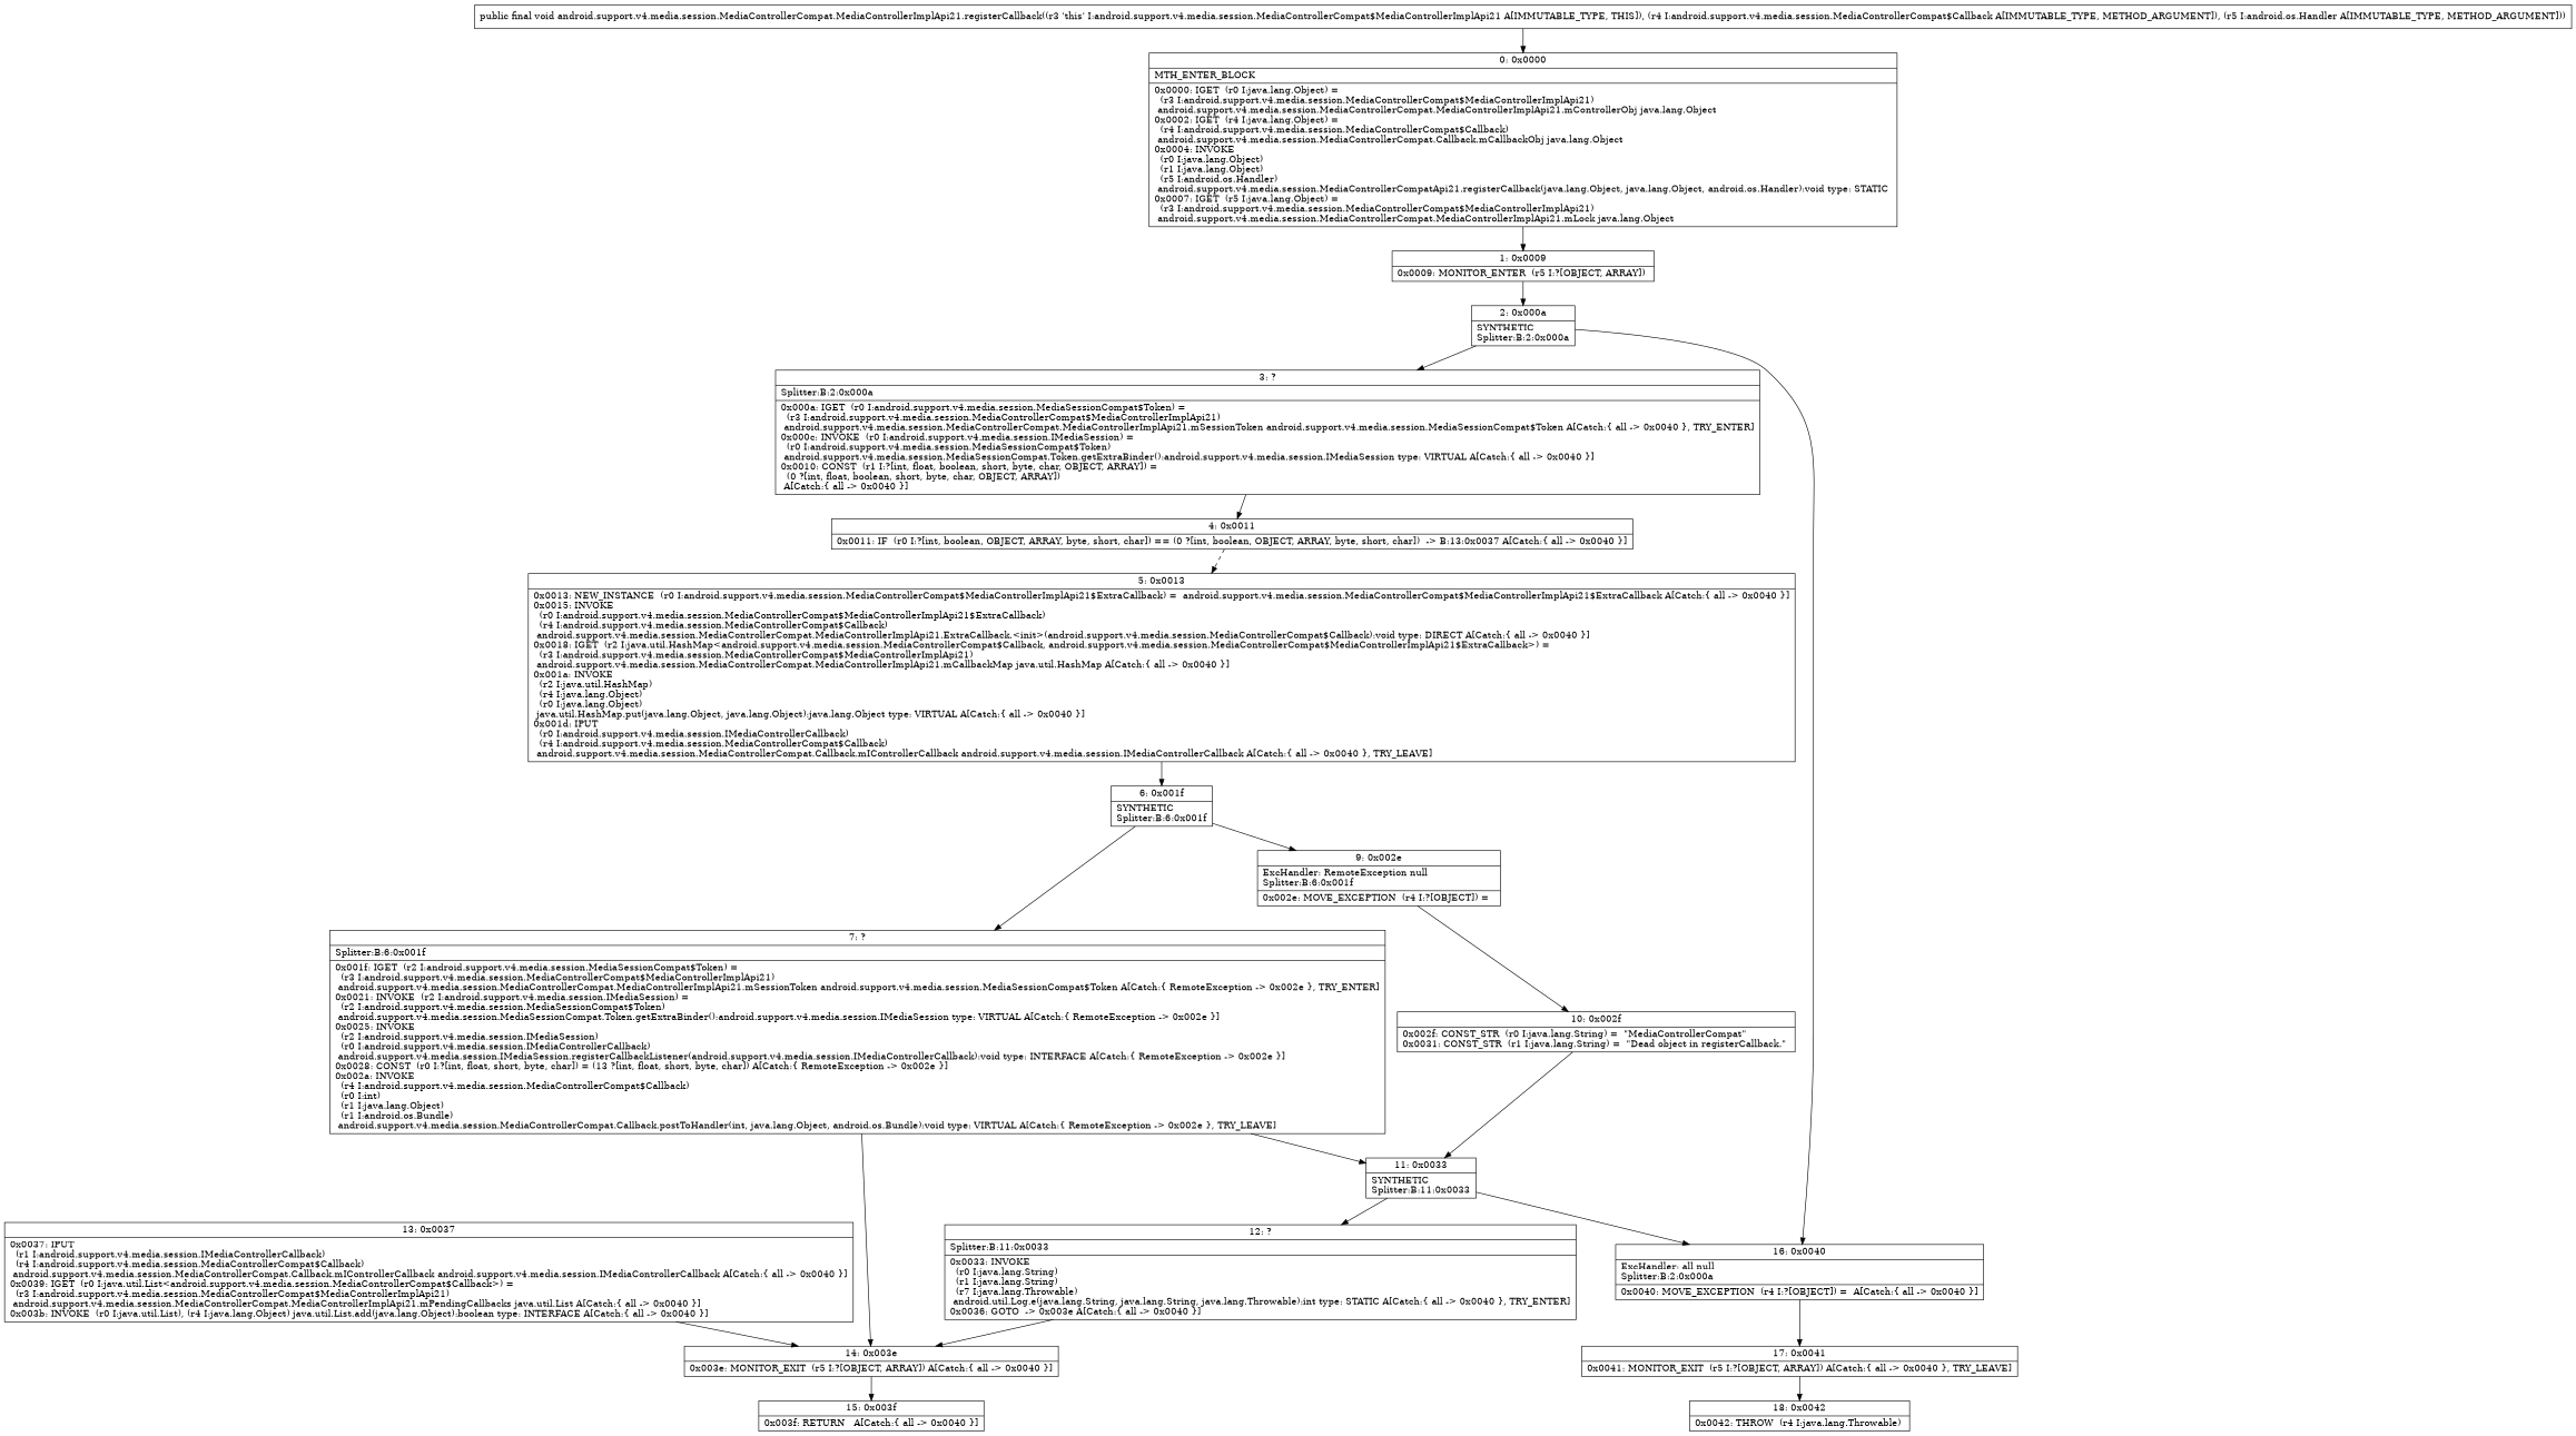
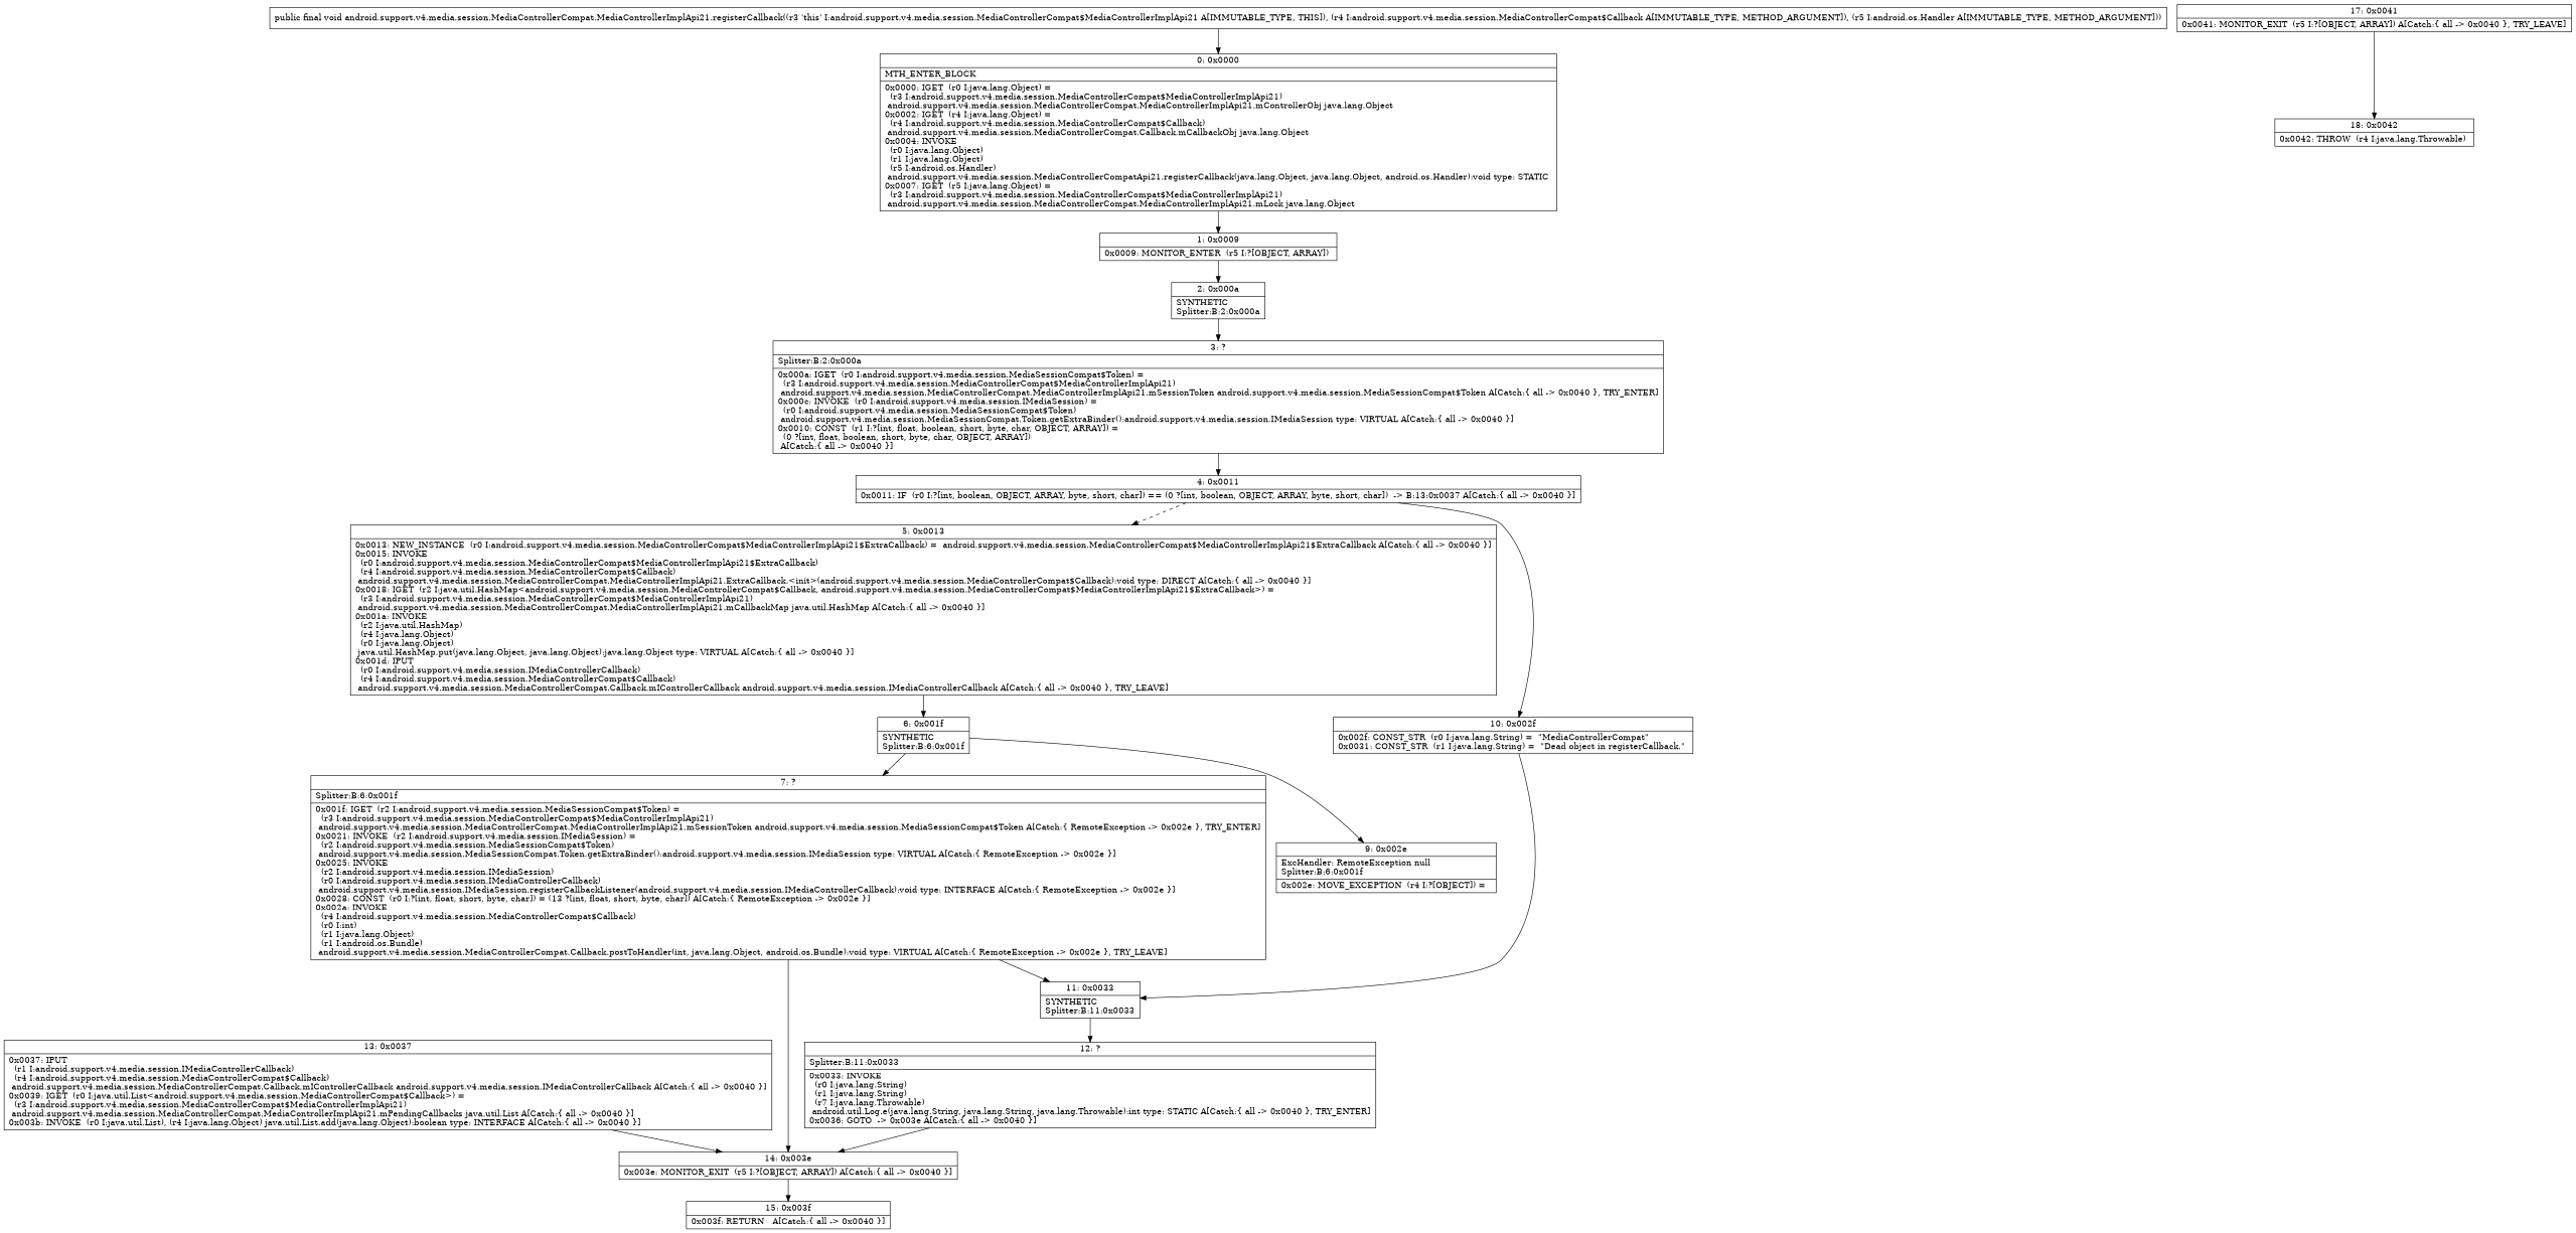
  digraph {
    node [shape=record]
    n1 [label="{0\:\ 0x0000|MTH_ENTER_BLOCK\l|0x0000: IGET  (r0 I:java.lang.Object) = \l  (r3 I:android.support.v4.media.session.MediaControllerCompat$MediaControllerImplApi21)\l android.support.v4.media.session.MediaControllerCompat.MediaControllerImplApi21.mControllerObj java.lang.Object \l0x0002: IGET  (r4 I:java.lang.Object) = \l  (r4 I:android.support.v4.media.session.MediaControllerCompat$Callback)\l android.support.v4.media.session.MediaControllerCompat.Callback.mCallbackObj java.lang.Object \l0x0004: INVOKE  \l  (r0 I:java.lang.Object)\l  (r1 I:java.lang.Object)\l  (r5 I:android.os.Handler)\l android.support.v4.media.session.MediaControllerCompatApi21.registerCallback(java.lang.Object, java.lang.Object, android.os.Handler):void type: STATIC \l0x0007: IGET  (r5 I:java.lang.Object) = \l  (r3 I:android.support.v4.media.session.MediaControllerCompat$MediaControllerImplApi21)\l android.support.v4.media.session.MediaControllerCompat.MediaControllerImplApi21.mLock java.lang.Object \l}"]
    n2 [label="{1\:\ 0x0009|0x0009: MONITOR_ENTER  (r5 I:?[OBJECT, ARRAY]) \l}"]
    n3 [label="{2\:\ 0x000a|SYNTHETIC\lSplitter:B:2:0x000a\l}"]
    n4 [label="{3\:\ ?|Splitter:B:2:0x000a\l|0x000a: IGET  (r0 I:android.support.v4.media.session.MediaSessionCompat$Token) = \l  (r3 I:android.support.v4.media.session.MediaControllerCompat$MediaControllerImplApi21)\l android.support.v4.media.session.MediaControllerCompat.MediaControllerImplApi21.mSessionToken android.support.v4.media.session.MediaSessionCompat$Token A[Catch:\{ all \-\> 0x0040 \}, TRY_ENTER]\l0x000c: INVOKE  (r0 I:android.support.v4.media.session.IMediaSession) = \l  (r0 I:android.support.v4.media.session.MediaSessionCompat$Token)\l android.support.v4.media.session.MediaSessionCompat.Token.getExtraBinder():android.support.v4.media.session.IMediaSession type: VIRTUAL A[Catch:\{ all \-\> 0x0040 \}]\l0x0010: CONST  (r1 I:?[int, float, boolean, short, byte, char, OBJECT, ARRAY]) = \l  (0 ?[int, float, boolean, short, byte, char, OBJECT, ARRAY])\l A[Catch:\{ all \-\> 0x0040 \}]\l}"]
-   n5 [label="{16\:\ 0x0040|ExcHandler: all null\lSplitter:B:2:0x000a\l|0x0040: MOVE_EXCEPTION  (r4 I:?[OBJECT]) =  A[Catch:\{ all \-\> 0x0040 \}]\l}"]
    n6 [label="{4\:\ 0x0011|0x0011: IF  (r0 I:?[int, boolean, OBJECT, ARRAY, byte, short, char]) == (0 ?[int, boolean, OBJECT, ARRAY, byte, short, char])  \-\> B:13:0x0037 A[Catch:\{ all \-\> 0x0040 \}]\l}"]
    n7 [label="{17\:\ 0x0041|0x0041: MONITOR_EXIT  (r5 I:?[OBJECT, ARRAY]) A[Catch:\{ all \-\> 0x0040 \}, TRY_LEAVE]\l}"]
    n8 [label="{5\:\ 0x0013|0x0013: NEW_INSTANCE  (r0 I:android.support.v4.media.session.MediaControllerCompat$MediaControllerImplApi21$ExtraCallback) =  android.support.v4.media.session.MediaControllerCompat$MediaControllerImplApi21$ExtraCallback A[Catch:\{ all \-\> 0x0040 \}]\l0x0015: INVOKE  \l  (r0 I:android.support.v4.media.session.MediaControllerCompat$MediaControllerImplApi21$ExtraCallback)\l  (r4 I:android.support.v4.media.session.MediaControllerCompat$Callback)\l android.support.v4.media.session.MediaControllerCompat.MediaControllerImplApi21.ExtraCallback.\<init\>(android.support.v4.media.session.MediaControllerCompat$Callback):void type: DIRECT A[Catch:\{ all \-\> 0x0040 \}]\l0x0018: IGET  (r2 I:java.util.HashMap\<android.support.v4.media.session.MediaControllerCompat$Callback, android.support.v4.media.session.MediaControllerCompat$MediaControllerImplApi21$ExtraCallback\>) = \l  (r3 I:android.support.v4.media.session.MediaControllerCompat$MediaControllerImplApi21)\l android.support.v4.media.session.MediaControllerCompat.MediaControllerImplApi21.mCallbackMap java.util.HashMap A[Catch:\{ all \-\> 0x0040 \}]\l0x001a: INVOKE  \l  (r2 I:java.util.HashMap)\l  (r4 I:java.lang.Object)\l  (r0 I:java.lang.Object)\l java.util.HashMap.put(java.lang.Object, java.lang.Object):java.lang.Object type: VIRTUAL A[Catch:\{ all \-\> 0x0040 \}]\l0x001d: IPUT  \l  (r0 I:android.support.v4.media.session.IMediaControllerCallback)\l  (r4 I:android.support.v4.media.session.MediaControllerCompat$Callback)\l android.support.v4.media.session.MediaControllerCompat.Callback.mIControllerCallback android.support.v4.media.session.IMediaControllerCallback A[Catch:\{ all \-\> 0x0040 \}, TRY_LEAVE]\l}"]
    n9 [label="{6\:\ 0x001f|SYNTHETIC\lSplitter:B:6:0x001f\l}"]
    n10 [label="{13\:\ 0x0037|0x0037: IPUT  \l  (r1 I:android.support.v4.media.session.IMediaControllerCallback)\l  (r4 I:android.support.v4.media.session.MediaControllerCompat$Callback)\l android.support.v4.media.session.MediaControllerCompat.Callback.mIControllerCallback android.support.v4.media.session.IMediaControllerCallback A[Catch:\{ all \-\> 0x0040 \}]\l0x0039: IGET  (r0 I:java.util.List\<android.support.v4.media.session.MediaControllerCompat$Callback\>) = \l  (r3 I:android.support.v4.media.session.MediaControllerCompat$MediaControllerImplApi21)\l android.support.v4.media.session.MediaControllerCompat.MediaControllerImplApi21.mPendingCallbacks java.util.List A[Catch:\{ all \-\> 0x0040 \}]\l0x003b: INVOKE  (r0 I:java.util.List), (r4 I:java.lang.Object) java.util.List.add(java.lang.Object):boolean type: INTERFACE A[Catch:\{ all \-\> 0x0040 \}]\l}"]
    n11 [label="{14\:\ 0x003e|0x003e: MONITOR_EXIT  (r5 I:?[OBJECT, ARRAY]) A[Catch:\{ all \-\> 0x0040 \}]\l}"]
    n12 [label="{7\:\ ?|Splitter:B:6:0x001f\l|0x001f: IGET  (r2 I:android.support.v4.media.session.MediaSessionCompat$Token) = \l  (r3 I:android.support.v4.media.session.MediaControllerCompat$MediaControllerImplApi21)\l android.support.v4.media.session.MediaControllerCompat.MediaControllerImplApi21.mSessionToken android.support.v4.media.session.MediaSessionCompat$Token A[Catch:\{ RemoteException \-\> 0x002e \}, TRY_ENTER]\l0x0021: INVOKE  (r2 I:android.support.v4.media.session.IMediaSession) = \l  (r2 I:android.support.v4.media.session.MediaSessionCompat$Token)\l android.support.v4.media.session.MediaSessionCompat.Token.getExtraBinder():android.support.v4.media.session.IMediaSession type: VIRTUAL A[Catch:\{ RemoteException \-\> 0x002e \}]\l0x0025: INVOKE  \l  (r2 I:android.support.v4.media.session.IMediaSession)\l  (r0 I:android.support.v4.media.session.IMediaControllerCallback)\l android.support.v4.media.session.IMediaSession.registerCallbackListener(android.support.v4.media.session.IMediaControllerCallback):void type: INTERFACE A[Catch:\{ RemoteException \-\> 0x002e \}]\l0x0028: CONST  (r0 I:?[int, float, short, byte, char]) = (13 ?[int, float, short, byte, char]) A[Catch:\{ RemoteException \-\> 0x002e \}]\l0x002a: INVOKE  \l  (r4 I:android.support.v4.media.session.MediaControllerCompat$Callback)\l  (r0 I:int)\l  (r1 I:java.lang.Object)\l  (r1 I:android.os.Bundle)\l android.support.v4.media.session.MediaControllerCompat.Callback.postToHandler(int, java.lang.Object, android.os.Bundle):void type: VIRTUAL A[Catch:\{ RemoteException \-\> 0x002e \}, TRY_LEAVE]\l}"]
    n13 [label="{9\:\ 0x002e|ExcHandler: RemoteException null\lSplitter:B:6:0x001f\l|0x002e: MOVE_EXCEPTION  (r4 I:?[OBJECT]) =  \l}"]
    n14 [label="{11\:\ 0x0033|SYNTHETIC\lSplitter:B:11:0x0033\l}"]
    n15 [label="{10\:\ 0x002f|0x002f: CONST_STR  (r0 I:java.lang.String) =  \"MediaControllerCompat\" \l0x0031: CONST_STR  (r1 I:java.lang.String) =  \"Dead object in registerCallback.\" \l}"]
    n16 [label="{15\:\ 0x003f|0x003f: RETURN   A[Catch:\{ all \-\> 0x0040 \}]\l}"]
    n17 [label="{12\:\ ?|Splitter:B:11:0x0033\l|0x0033: INVOKE  \l  (r0 I:java.lang.String)\l  (r1 I:java.lang.String)\l  (r7 I:java.lang.Throwable)\l android.util.Log.e(java.lang.String, java.lang.String, java.lang.Throwable):int type: STATIC A[Catch:\{ all \-\> 0x0040 \}, TRY_ENTER]\l0x0036: GOTO  \-\> 0x003e A[Catch:\{ all \-\> 0x0040 \}]\l}"]
    n18 [label="{18\:\ 0x0042|0x0042: THROW  (r4 I:java.lang.Throwable) \l}"]
    n19 [label="{public final void android.support.v4.media.session.MediaControllerCompat.MediaControllerImplApi21.registerCallback((r3 'this' I:android.support.v4.media.session.MediaControllerCompat$MediaControllerImplApi21 A[IMMUTABLE_TYPE, THIS]), (r4 I:android.support.v4.media.session.MediaControllerCompat$Callback A[IMMUTABLE_TYPE, METHOD_ARGUMENT]), (r5 I:android.os.Handler A[IMMUTABLE_TYPE, METHOD_ARGUMENT])) }"]
    n1 -> n2
    n2 -> n3
    n3 -> n4
-   n3 -> n5
    n4 -> n6
-   n5 -> n7
    n6 -> n8 [style=dashed]
    n7 -> n18
    n8 -> n9
    n9 -> n12
    n9 -> n13
    n10 -> n11
    n11 -> n16
    n12 -> n11
    n12 -> n14
-   n13 -> n15
-   n14 -> n5
+   n6 -> n15
    n14 -> n17
    n15 -> n14
    n17 -> n11
    n19 -> n1
  }
